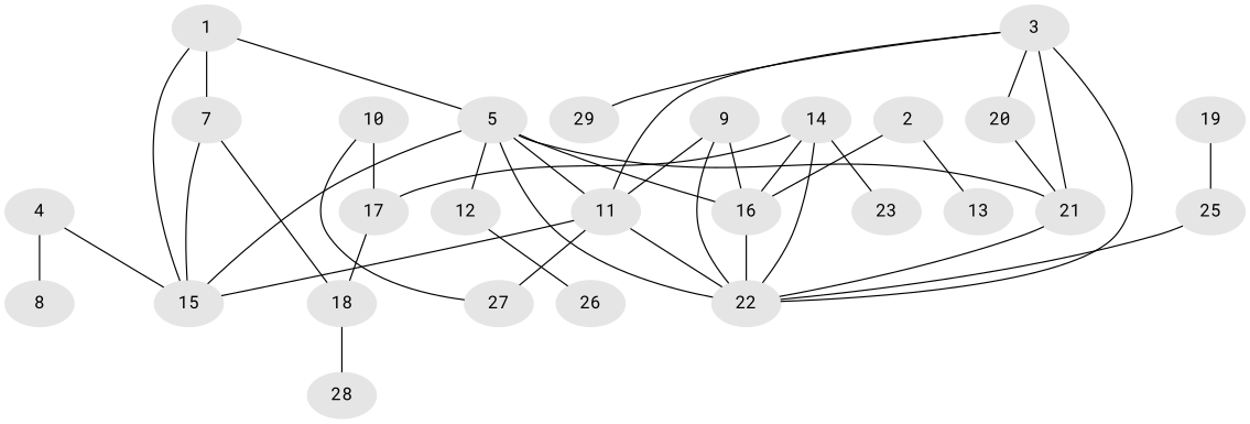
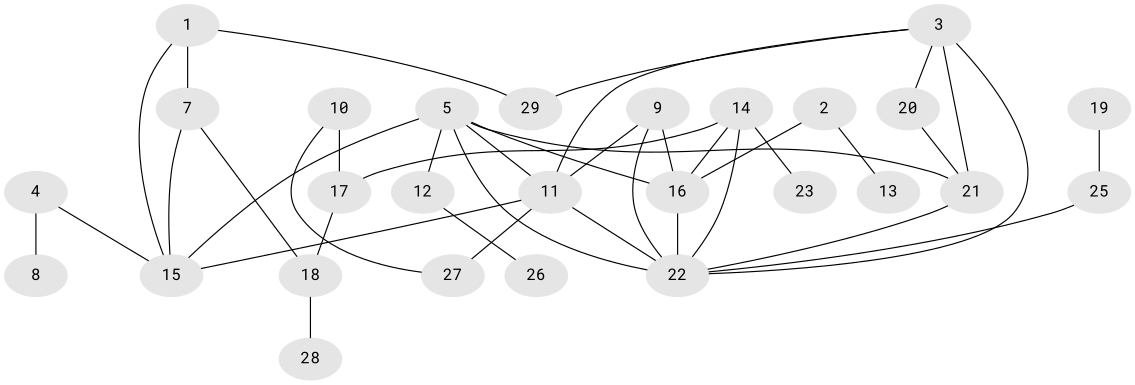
  graph {
    fontname="Roboto Mono"
    node [color=gray90 fontname="Roboto Mono" style=filled]
    edge [fontname="Roboto Mono" weight=1.0]
    1
    5
    7
    15
    16
    11
    21
    22
    12
    18
    2
    13
    3
    20
    29
    27
    4
    8
    26
    28
    9
    10
    17
    14
    23
    19
    25
-   1 -- 5
+   1 -- 29
    1 -- 7 [weight=3.0]
    1 -- 15
    5 -- 15
    5 -- 16
    5 -- 11 [weight=2.0]
    5 -- 21
    5 -- 22
    5 -- 12
    7 -- 15
    7 -- 18
    16 -- 22
    11 -- 15 [weight=2.0]
    11 -- 22 [weight=2.0]
    11 -- 27 [weight=2.0]
    21 -- 22
    12 -- 26
    18 -- 28
    2 -- 16
    2 -- 13
    3 -- 11
    3 -- 21 [weight=2.0]
    3 -- 22
    3 -- 20
    3 -- 29
    20 -- 21
    4 -- 15
    4 -- 8
    9 -- 16
    9 -- 11
    9 -- 22
    10 -- 27
    10 -- 17 [weight=2.0]
    17 -- 18
    14 -- 16
    14 -- 22
    14 -- 17
    14 -- 23
    19 -- 25 [weight=2.0]
    25 -- 22
  }
